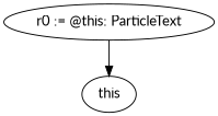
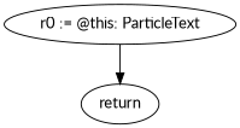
  digraph {
    fontname=Lato
    node [fontname=Lato]
    "r0 := @this: ParticleText"
-   return [label=this]
+   return
    "r0 := @this: ParticleText" -> return [fontname=Lato]
  }
